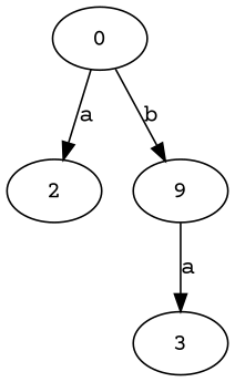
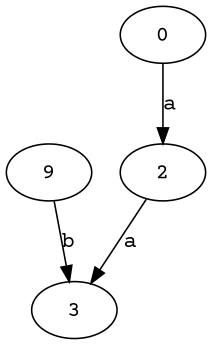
  strict digraph {
    fontname="Courier Prime"
    node [fontname="Courier Prime"]
    edge [fontname="Courier Prime"]
    2
    3
    0
    n4 [label=9]
+   2 -> 3 [label=a]
    0 -> 2 [label=a]
-   0 -> n4 [label=b]
-   n4 -> 3 [label=a]
+   n4 -> 3 [label=b]
  }
